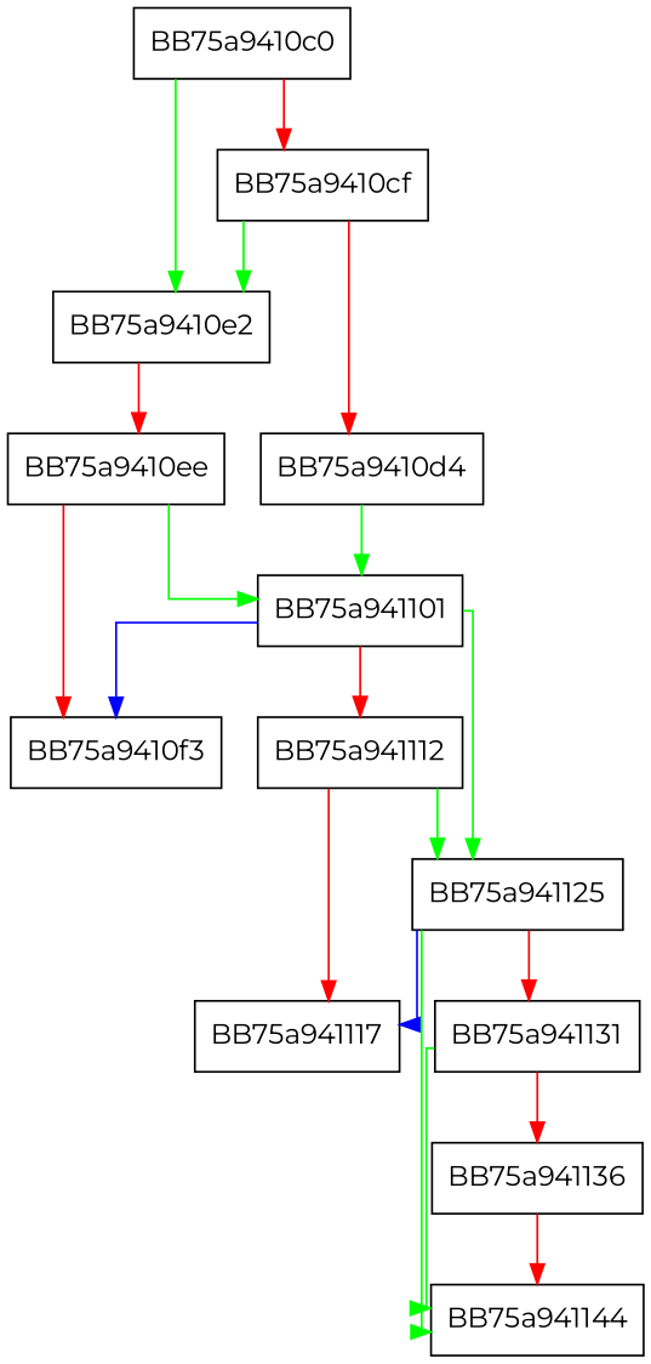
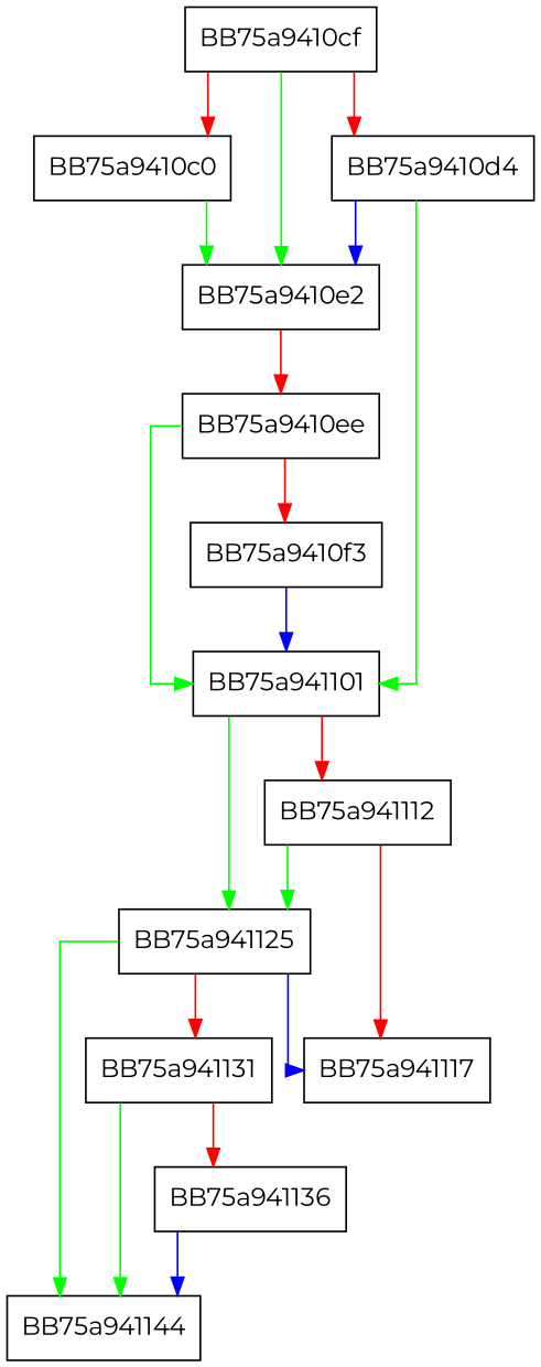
  digraph {
    fontname=Montserrat
    splines=ortho
    node [fontname=Montserrat shape=box]
    edge [color=green fontname=Montserrat]
    BB75a9410c0
    BB75a9410e2
    BB75a9410cf
    BB75a9410ee
    BB75a9410d4
    BB75a941101
    BB75a941125
    BB75a941112
    BB75a9410f3
    BB75a941144
    BB75a941131
    BB75a941117
    BB75a941136
    BB75a9410c0 -> BB75a9410e2
-   BB75a9410c0 -> BB75a9410cf [color=red]
+   BB75a9410cf -> BB75a9410c0 [color=red]
    BB75a9410e2 -> BB75a9410ee [color=red]
    BB75a9410cf -> BB75a9410e2
    BB75a9410cf -> BB75a9410d4 [color=red]
    BB75a9410ee -> BB75a941101
    BB75a9410ee -> BB75a9410f3 [color=red]
+   BB75a9410d4 -> BB75a9410e2 [color=blue]
    BB75a9410d4 -> BB75a941101
    BB75a941101 -> BB75a941125
    BB75a941101 -> BB75a941112 [color=red]
    BB75a941125 -> BB75a941144
    BB75a941125 -> BB75a941131 [color=red]
    BB75a941125 -> BB75a941117 [color=blue]
    BB75a941112 -> BB75a941125
    BB75a941112 -> BB75a941117 [color=red]
-   BB75a941101 -> BB75a9410f3 [color=blue]
+   BB75a9410f3 -> BB75a941101 [color=blue]
    BB75a941131 -> BB75a941144
    BB75a941131 -> BB75a941136 [color=red]
-   BB75a941136 -> BB75a941144 [color=red]
+   BB75a941136 -> BB75a941144 [color=blue]
  }
